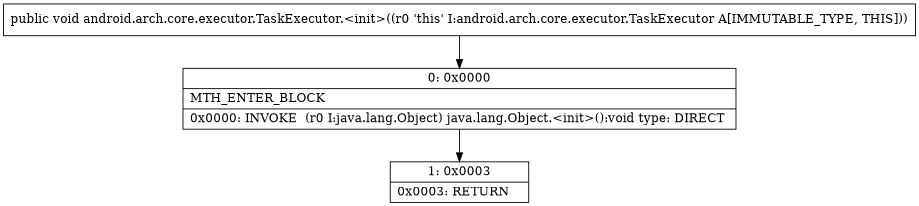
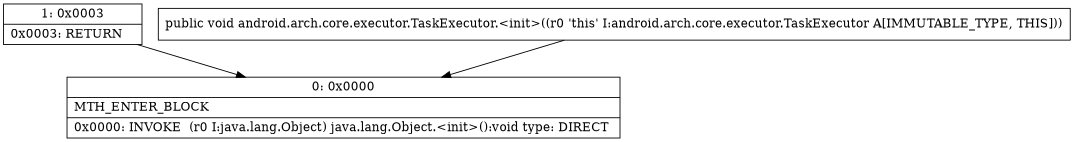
  digraph {
    node [shape=record]
    n1 [label="{0\:\ 0x0000|MTH_ENTER_BLOCK\l|0x0000: INVOKE  (r0 I:java.lang.Object) java.lang.Object.\<init\>():void type: DIRECT \l}"]
    n2 [label="{1\:\ 0x0003|0x0003: RETURN   \l}"]
    n3 [label="{public void android.arch.core.executor.TaskExecutor.\<init\>((r0 'this' I:android.arch.core.executor.TaskExecutor A[IMMUTABLE_TYPE, THIS])) }"]
-   n1 -> n2
+   n2 -> n1
    n3 -> n1
  }
